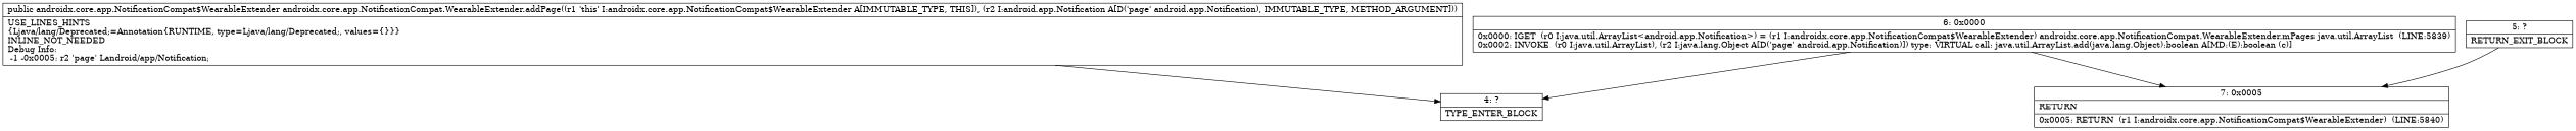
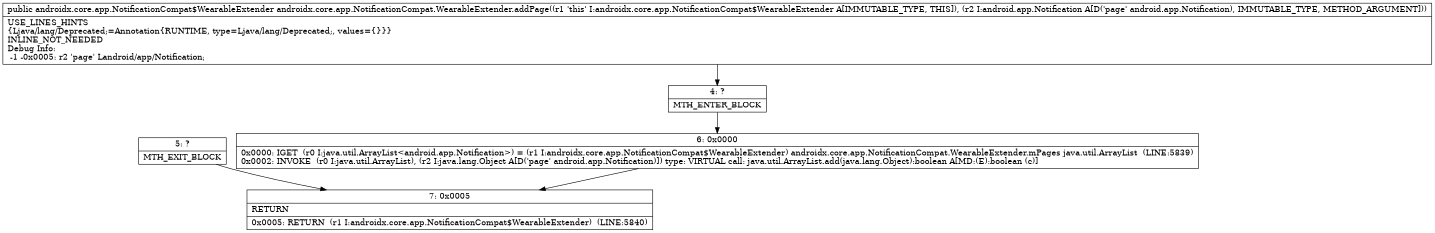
  digraph {
    node [shape=record]
-   n1 [label="{4\:\ ?|TYPE_ENTER_BLOCK\l}"]
+   n1 [label="{4\:\ ?|MTH_ENTER_BLOCK\l}"]
    n2 [label="{6\:\ 0x0000|0x0000: IGET  (r0 I:java.util.ArrayList\<android.app.Notification\>) = (r1 I:androidx.core.app.NotificationCompat$WearableExtender) androidx.core.app.NotificationCompat.WearableExtender.mPages java.util.ArrayList  (LINE:5839)\l0x0002: INVOKE  (r0 I:java.util.ArrayList), (r2 I:java.lang.Object A[D('page' android.app.Notification)]) type: VIRTUAL call: java.util.ArrayList.add(java.lang.Object):boolean A[MD:(E):boolean (c)]\l}"]
    n3 [label="{7\:\ 0x0005|RETURN\l|0x0005: RETURN  (r1 I:androidx.core.app.NotificationCompat$WearableExtender)  (LINE:5840)\l}"]
-   n4 [label="{5\:\ ?|RETURN_EXIT_BLOCK\l}"]
+   n4 [label="{5\:\ ?|MTH_EXIT_BLOCK\l}"]
    n5 [label="{public androidx.core.app.NotificationCompat$WearableExtender androidx.core.app.NotificationCompat.WearableExtender.addPage((r1 'this' I:androidx.core.app.NotificationCompat$WearableExtender A[IMMUTABLE_TYPE, THIS]), (r2 I:android.app.Notification A[D('page' android.app.Notification), IMMUTABLE_TYPE, METHOD_ARGUMENT]))  | USE_LINES_HINTS\l\{Ljava\/lang\/Deprecated;=Annotation\{RUNTIME, type=Ljava\/lang\/Deprecated;, values=\{\}\}\}\lINLINE_NOT_NEEDED\lDebug Info:\l  \-1 \-0x0005: r2 'page' Landroid\/app\/Notification;\l}"]
-   n2 -> n1
+   n1 -> n2
    n2 -> n3
    n4 -> n3
    n5 -> n1
  }
